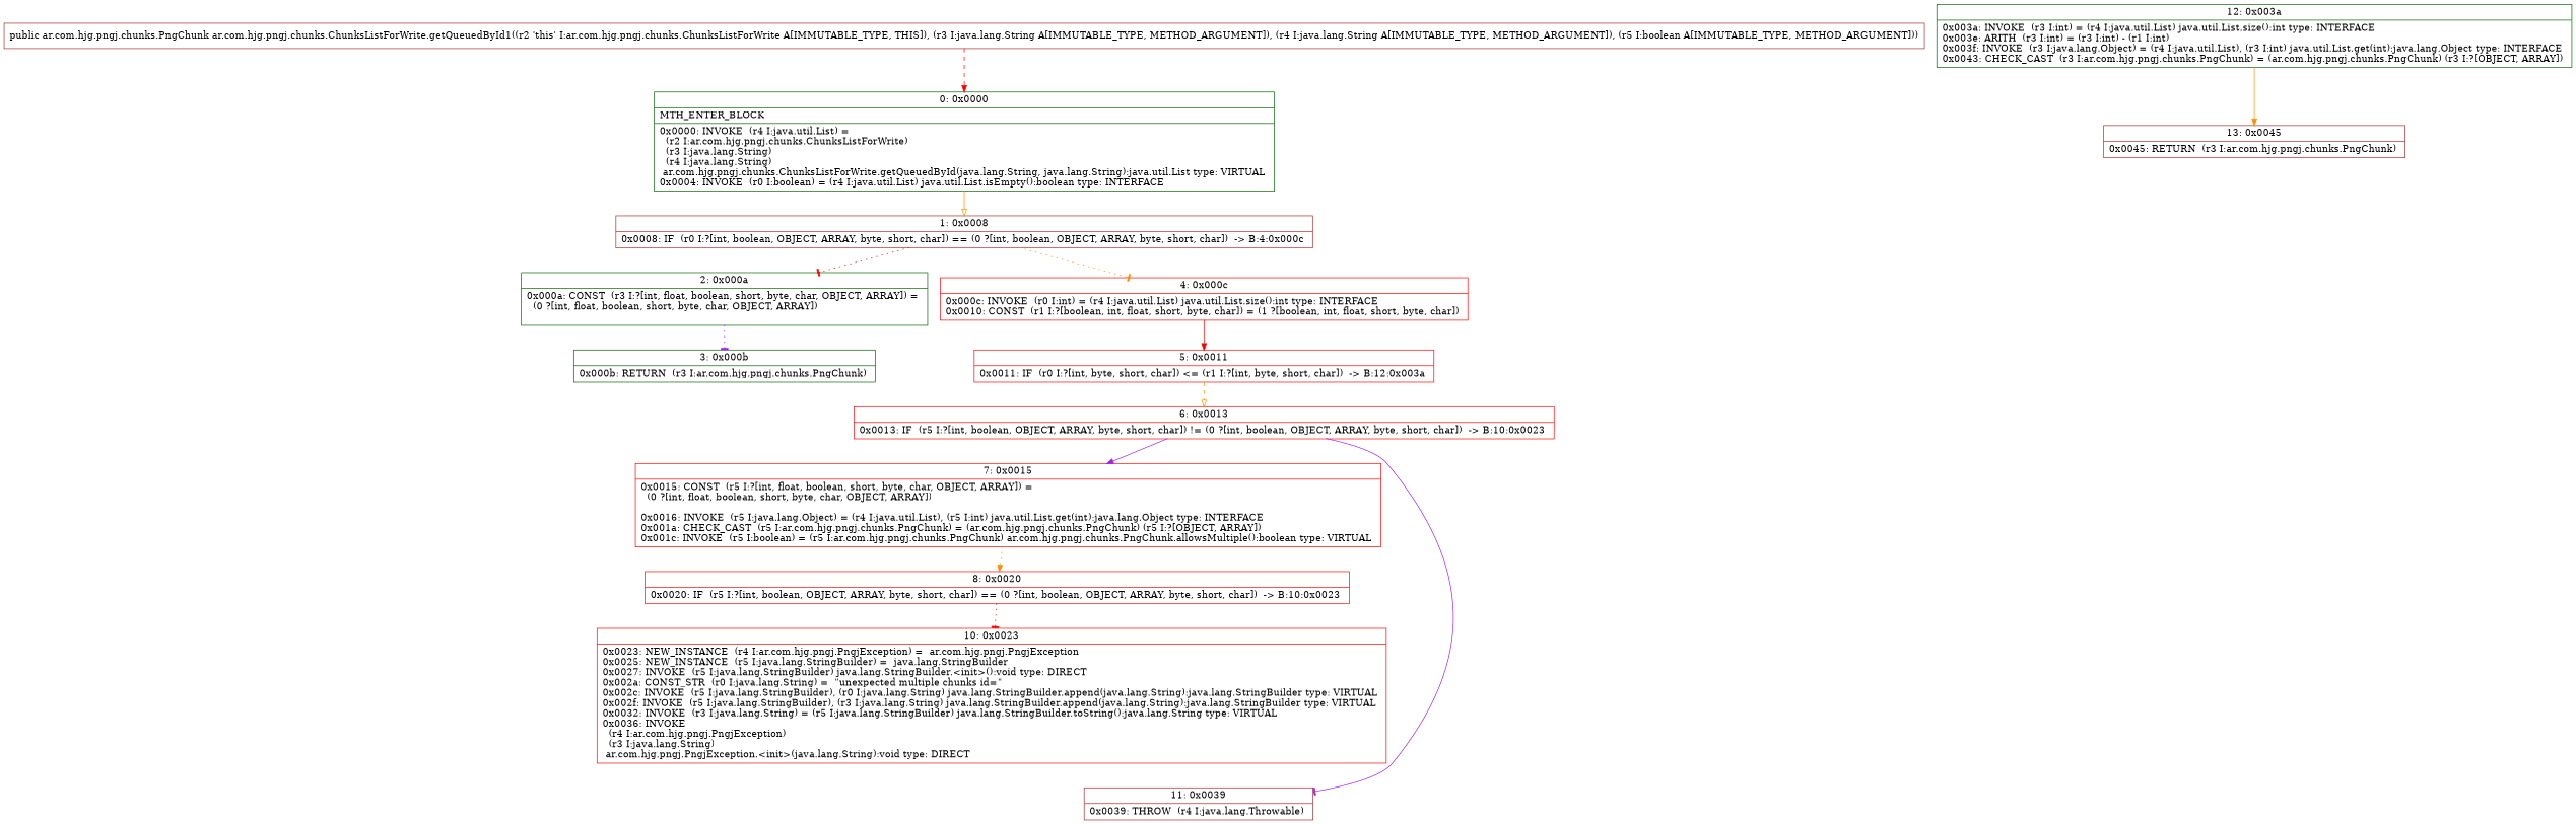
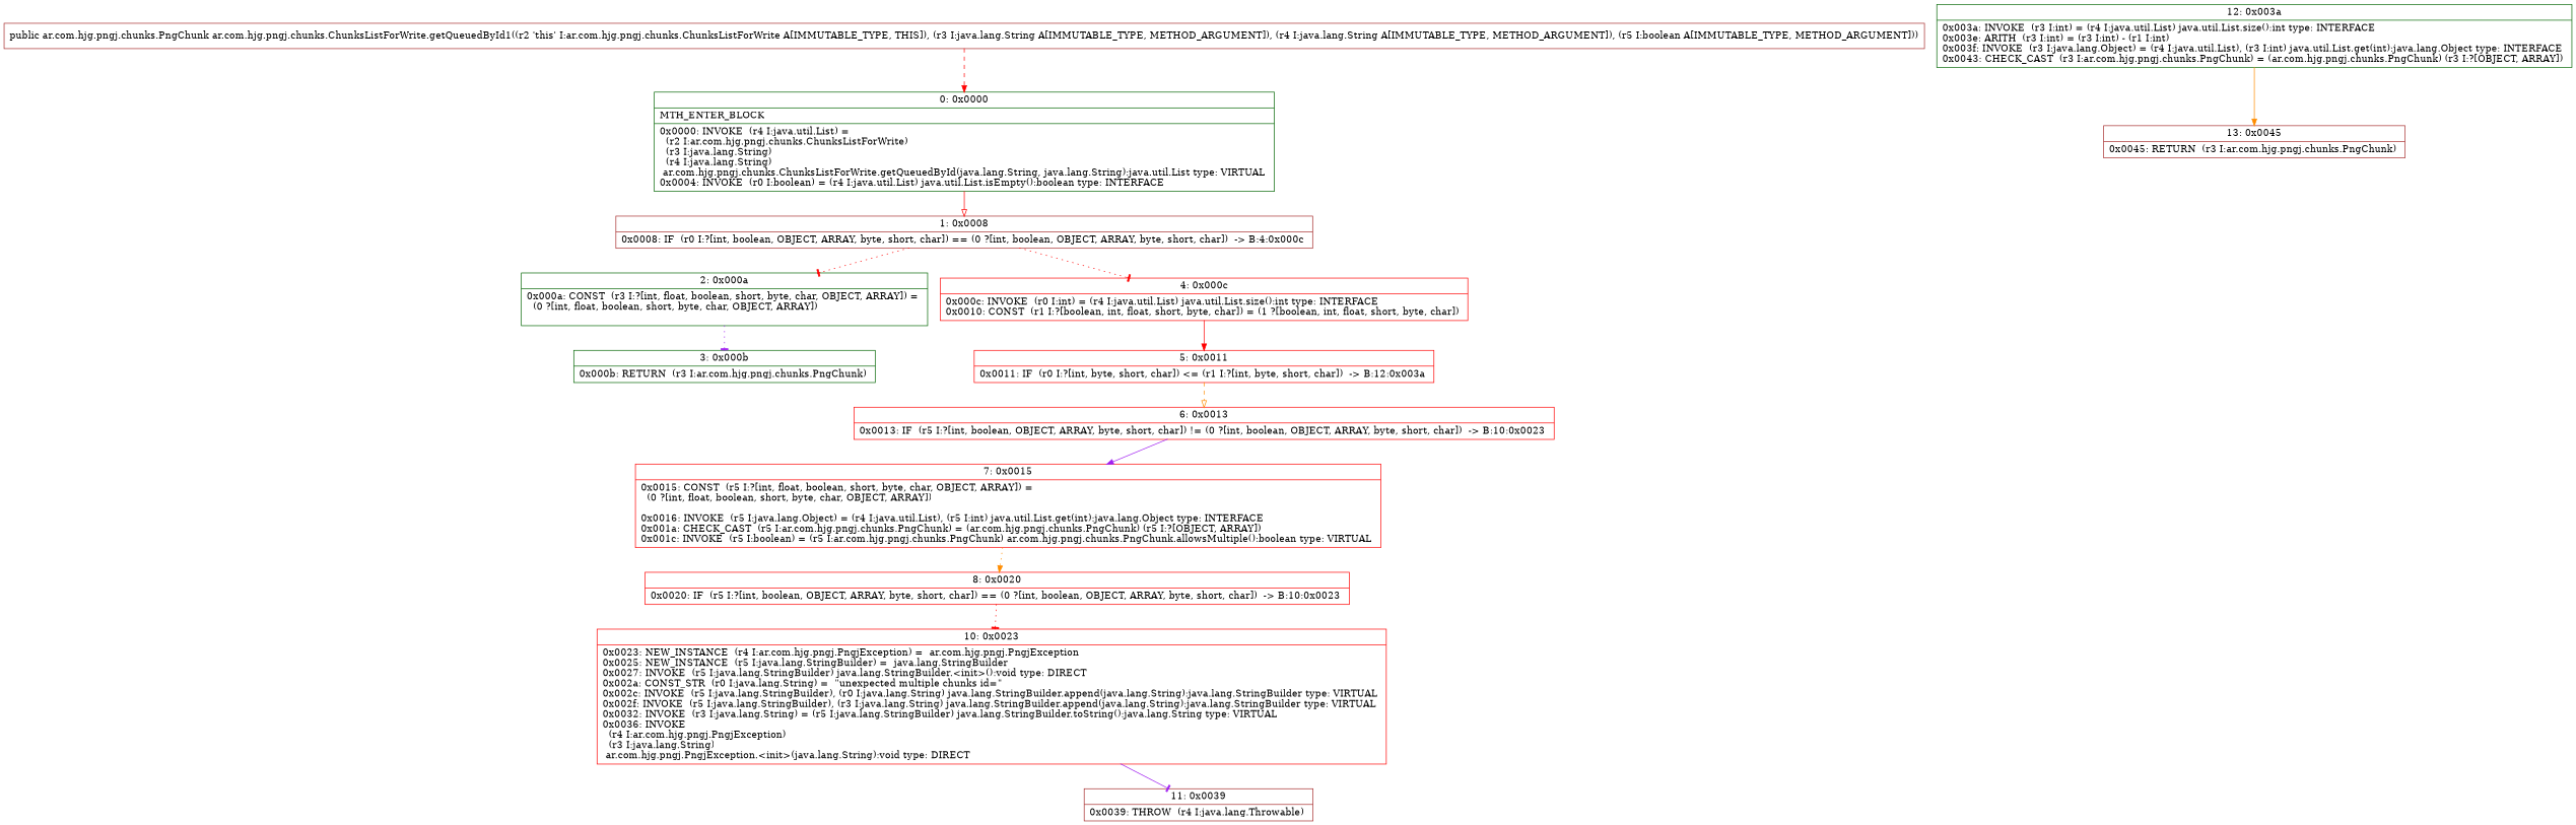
  digraph {
    node [color=red shape=record]
    edge [arrowhead=tee color=red style=solid]
    n1 [color=darkgreen label="{0\:\ 0x0000|MTH_ENTER_BLOCK\l|0x0000: INVOKE  (r4 I:java.util.List) = \l  (r2 I:ar.com.hjg.pngj.chunks.ChunksListForWrite)\l  (r3 I:java.lang.String)\l  (r4 I:java.lang.String)\l ar.com.hjg.pngj.chunks.ChunksListForWrite.getQueuedById(java.lang.String, java.lang.String):java.util.List type: VIRTUAL \l0x0004: INVOKE  (r0 I:boolean) = (r4 I:java.util.List) java.util.List.isEmpty():boolean type: INTERFACE \l}"]
    n2 [color=brown label="{1\:\ 0x0008|0x0008: IF  (r0 I:?[int, boolean, OBJECT, ARRAY, byte, short, char]) == (0 ?[int, boolean, OBJECT, ARRAY, byte, short, char])  \-\> B:4:0x000c \l}"]
    n3 [color=darkgreen label="{2\:\ 0x000a|0x000a: CONST  (r3 I:?[int, float, boolean, short, byte, char, OBJECT, ARRAY]) = \l  (0 ?[int, float, boolean, short, byte, char, OBJECT, ARRAY])\l \l}"]
    n4 [label="{4\:\ 0x000c|0x000c: INVOKE  (r0 I:int) = (r4 I:java.util.List) java.util.List.size():int type: INTERFACE \l0x0010: CONST  (r1 I:?[boolean, int, float, short, byte, char]) = (1 ?[boolean, int, float, short, byte, char]) \l}"]
    n5 [color=darkgreen label="{3\:\ 0x000b|0x000b: RETURN  (r3 I:ar.com.hjg.pngj.chunks.PngChunk) \l}"]
    n6 [label="{5\:\ 0x0011|0x0011: IF  (r0 I:?[int, byte, short, char]) \<= (r1 I:?[int, byte, short, char])  \-\> B:12:0x003a \l}"]
    n7 [label="{6\:\ 0x0013|0x0013: IF  (r5 I:?[int, boolean, OBJECT, ARRAY, byte, short, char]) != (0 ?[int, boolean, OBJECT, ARRAY, byte, short, char])  \-\> B:10:0x0023 \l}"]
    n8 [label="{7\:\ 0x0015|0x0015: CONST  (r5 I:?[int, float, boolean, short, byte, char, OBJECT, ARRAY]) = \l  (0 ?[int, float, boolean, short, byte, char, OBJECT, ARRAY])\l \l0x0016: INVOKE  (r5 I:java.lang.Object) = (r4 I:java.util.List), (r5 I:int) java.util.List.get(int):java.lang.Object type: INTERFACE \l0x001a: CHECK_CAST  (r5 I:ar.com.hjg.pngj.chunks.PngChunk) = (ar.com.hjg.pngj.chunks.PngChunk) (r5 I:?[OBJECT, ARRAY]) \l0x001c: INVOKE  (r5 I:boolean) = (r5 I:ar.com.hjg.pngj.chunks.PngChunk) ar.com.hjg.pngj.chunks.PngChunk.allowsMultiple():boolean type: VIRTUAL \l}"]
    n9 [color=darkgreen label="{12\:\ 0x003a|0x003a: INVOKE  (r3 I:int) = (r4 I:java.util.List) java.util.List.size():int type: INTERFACE \l0x003e: ARITH  (r3 I:int) = (r3 I:int) \- (r1 I:int) \l0x003f: INVOKE  (r3 I:java.lang.Object) = (r4 I:java.util.List), (r3 I:int) java.util.List.get(int):java.lang.Object type: INTERFACE \l0x0043: CHECK_CAST  (r3 I:ar.com.hjg.pngj.chunks.PngChunk) = (ar.com.hjg.pngj.chunks.PngChunk) (r3 I:?[OBJECT, ARRAY]) \l}"]
    n10 [color=brown label="{13\:\ 0x0045|0x0045: RETURN  (r3 I:ar.com.hjg.pngj.chunks.PngChunk) \l}"]
    n11 [label="{8\:\ 0x0020|0x0020: IF  (r5 I:?[int, boolean, OBJECT, ARRAY, byte, short, char]) == (0 ?[int, boolean, OBJECT, ARRAY, byte, short, char])  \-\> B:10:0x0023 \l}"]
    n12 [label="{10\:\ 0x0023|0x0023: NEW_INSTANCE  (r4 I:ar.com.hjg.pngj.PngjException) =  ar.com.hjg.pngj.PngjException \l0x0025: NEW_INSTANCE  (r5 I:java.lang.StringBuilder) =  java.lang.StringBuilder \l0x0027: INVOKE  (r5 I:java.lang.StringBuilder) java.lang.StringBuilder.\<init\>():void type: DIRECT \l0x002a: CONST_STR  (r0 I:java.lang.String) =  \"unexpected multiple chunks id=\" \l0x002c: INVOKE  (r5 I:java.lang.StringBuilder), (r0 I:java.lang.String) java.lang.StringBuilder.append(java.lang.String):java.lang.StringBuilder type: VIRTUAL \l0x002f: INVOKE  (r5 I:java.lang.StringBuilder), (r3 I:java.lang.String) java.lang.StringBuilder.append(java.lang.String):java.lang.StringBuilder type: VIRTUAL \l0x0032: INVOKE  (r3 I:java.lang.String) = (r5 I:java.lang.StringBuilder) java.lang.StringBuilder.toString():java.lang.String type: VIRTUAL \l0x0036: INVOKE  \l  (r4 I:ar.com.hjg.pngj.PngjException)\l  (r3 I:java.lang.String)\l ar.com.hjg.pngj.PngjException.\<init\>(java.lang.String):void type: DIRECT \l}"]
    n13 [color=brown label="{11\:\ 0x0039|0x0039: THROW  (r4 I:java.lang.Throwable) \l}"]
    n14 [color=brown label="{public ar.com.hjg.pngj.chunks.PngChunk ar.com.hjg.pngj.chunks.ChunksListForWrite.getQueuedById1((r2 'this' I:ar.com.hjg.pngj.chunks.ChunksListForWrite A[IMMUTABLE_TYPE, THIS]), (r3 I:java.lang.String A[IMMUTABLE_TYPE, METHOD_ARGUMENT]), (r4 I:java.lang.String A[IMMUTABLE_TYPE, METHOD_ARGUMENT]), (r5 I:boolean A[IMMUTABLE_TYPE, METHOD_ARGUMENT])) }"]
-   n1 -> n2 [arrowhead=onormal color=darkorange]
+   n1 -> n2 [arrowhead=onormal]
    n2 -> n3 [style=dotted]
-   n2 -> n4 [color=darkorange style=dotted]
+   n2 -> n4 [style=dotted]
    n3 -> n5 [color=purple style=dotted]
    n4 -> n6 [arrowhead=normal]
    n6 -> n7 [arrowhead=onormal color=darkorange style=dashed]
    n7 -> n8 [arrowhead=normal color=purple]
    n8 -> n11 [arrowhead=normal color=darkorange style=dotted]
    n9 -> n10 [arrowhead=normal color=darkorange]
    n11 -> n12 [style=dotted]
-   n7 -> n13 [color=purple]
+   n12 -> n13 [color=purple]
    n14 -> n1 [arrowhead=normal style=dashed]
  }
